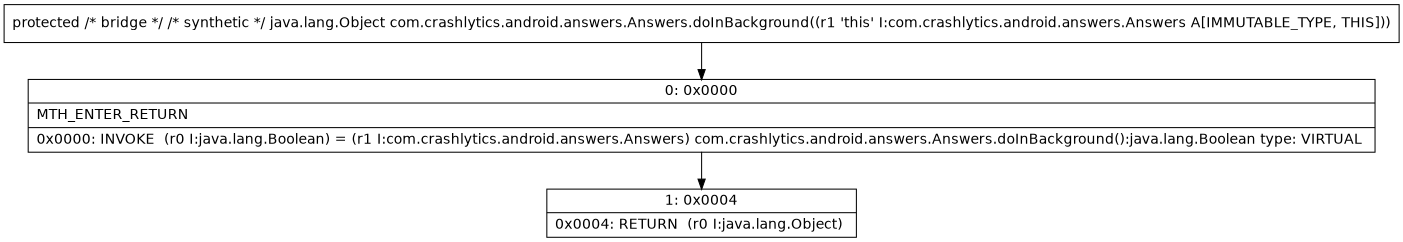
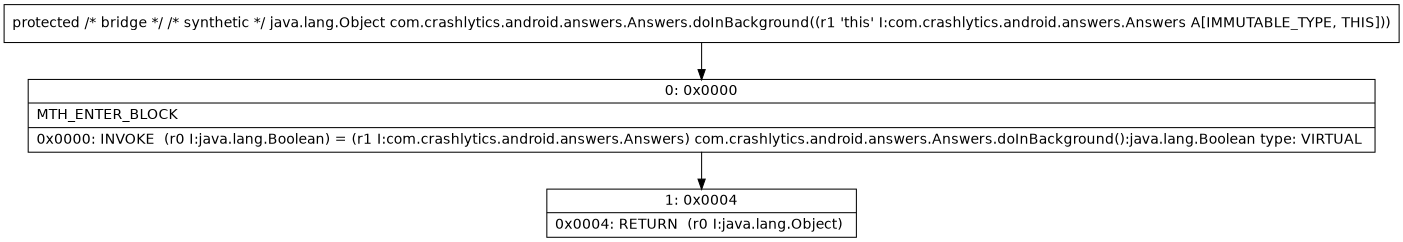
  digraph {
    fontname="DejaVu Sans"
    node [shape=record fontname="DejaVu Sans"]
    edge [fontname="DejaVu Sans"]
-   n1 [label="{0\:\ 0x0000|MTH_ENTER_RETURN\l|0x0000: INVOKE  (r0 I:java.lang.Boolean) = (r1 I:com.crashlytics.android.answers.Answers) com.crashlytics.android.answers.Answers.doInBackground():java.lang.Boolean type: VIRTUAL \l}"]
+   n1 [label="{0\:\ 0x0000|MTH_ENTER_BLOCK\l|0x0000: INVOKE  (r0 I:java.lang.Boolean) = (r1 I:com.crashlytics.android.answers.Answers) com.crashlytics.android.answers.Answers.doInBackground():java.lang.Boolean type: VIRTUAL \l}"]
    n2 [label="{1\:\ 0x0004|0x0004: RETURN  (r0 I:java.lang.Object) \l}"]
    n3 [label="{protected \/* bridge *\/ \/* synthetic *\/ java.lang.Object com.crashlytics.android.answers.Answers.doInBackground((r1 'this' I:com.crashlytics.android.answers.Answers A[IMMUTABLE_TYPE, THIS])) }"]
    n1 -> n2
    n3 -> n1
  }
